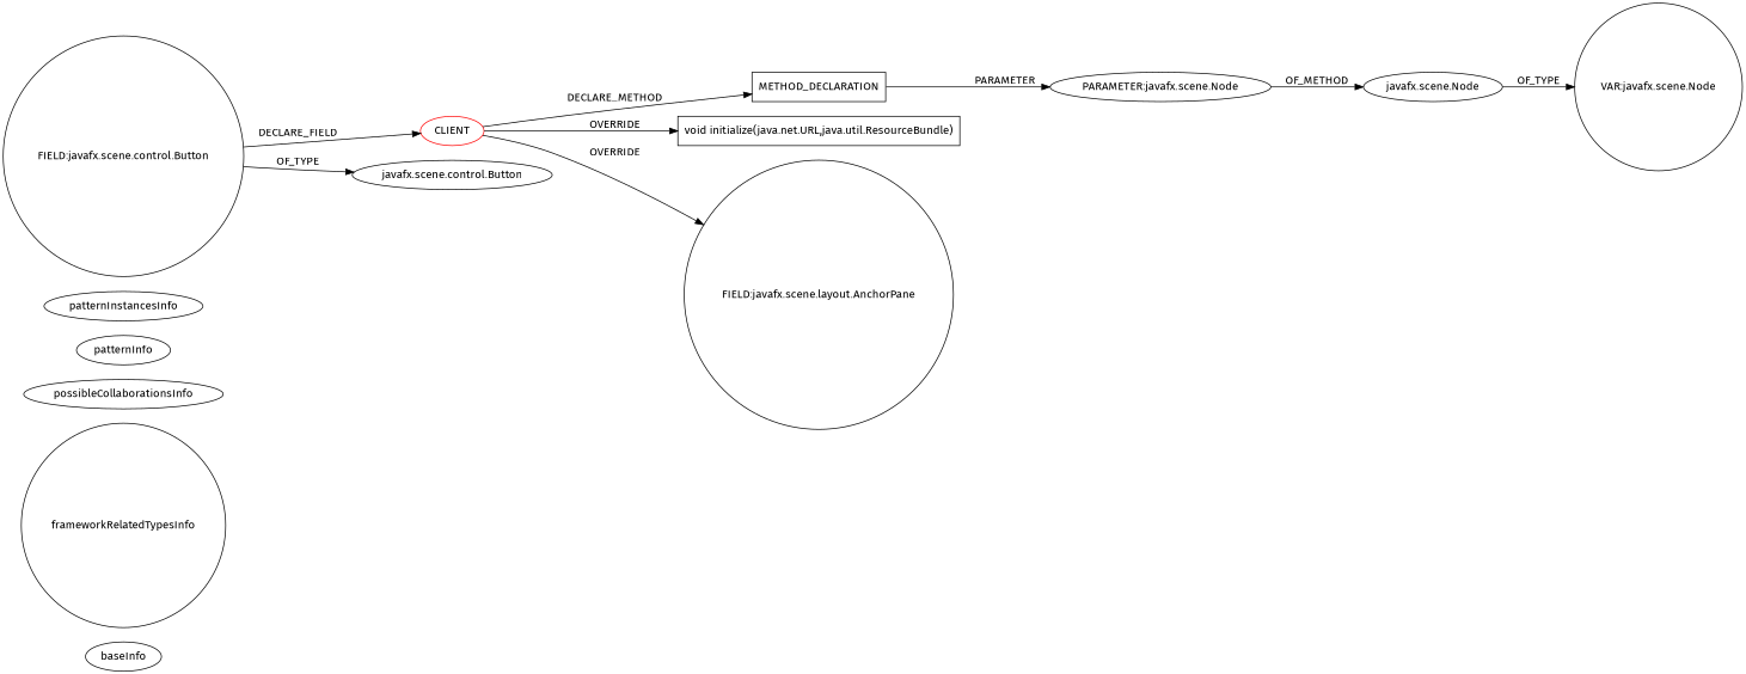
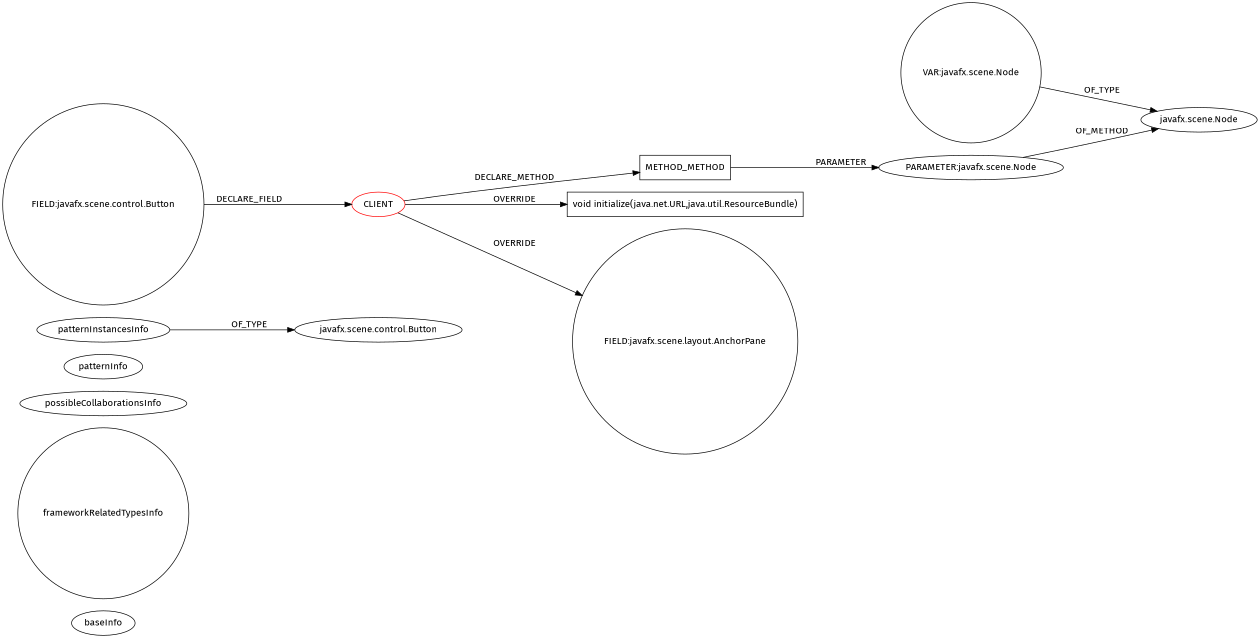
  digraph {
    fontname="Fira Sans"
    rankdir=LR
    node [fontname="Fira Sans" isFrameworkType=false]
    edge [fontname="Fira Sans"]
    baseInfo [category=pattern graphId=3261 isAnonymous=false possibleRelation=false isFrameworkType=""]
    frameworkRelatedTypesInfo [shape=circle isFrameworkType=""]
    possibleCollaborationsInfo [isFrameworkType=""]
    patternInfo [frequency=2.0 patternRootClient=0 isFrameworkType=""]
    patternInstancesInfo [0="hock323-eventManager~/hock323-eventManager/EventManager-master/src/eventManager/controller/EventSelectionDialogController.java~EventSelectionDialogController~2934" 1="ajithkp560-quizmaster~/ajithkp560-quizmaster/quizmaster-master/QuizProgram_SRC/QuizProgram/src/quizprogram/SampleController.java~SampleController~1753" isFrameworkType=""]
    n6 [label="PARAMETER:javafx.scene.Node" vertexType=PARAMETER_DECLARATION]
    n7 [label="javafx.scene.Node" vertexType=FRAMEWORK_CLASS_TYPE]
-   n8 [label=METHOD_DECLARATION shape=box vertexType=CLIENT_METHOD_DECLARATION]
+   n8 [label=METHOD_METHOD shape=box vertexType=CLIENT_METHOD_DECLARATION]
    n9 [color=red label=CLIENT vertexType=ROOT_CLIENT_CLASS_DECLARATION]
    n10 [label="void initialize(java.net.URL,java.util.ResourceBundle)" shape=box vertexType=OVERRIDING_METHOD_DECLARATION]
    n11 [label="FIELD:javafx.scene.layout.AnchorPane" shape=circle vertexType=FIELD_DECLARATION]
    n12 [label="FIELD:javafx.scene.control.Button" shape=circle vertexType=FIELD_DECLARATION]
    n13 [label="javafx.scene.control.Button" vertexType=FRAMEWORK_CLASS_TYPE]
    n14 [label="VAR:javafx.scene.Node" shape=circle vertexType=VARIABLE_EXPRESION]
    n6 -> n7 [label=OF_METHOD]
    n8 -> n6 [label=PARAMETER]
    n9 -> n8 [label=DECLARE_METHOD]
    n9 -> n10 [label=OVERRIDE]
    n9 -> n11 [label=OVERRIDE]
    n12 -> n9 [label=DECLARE_FIELD]
-   n12 -> n13 [label=OF_TYPE]
-   n7 -> n14 [label=OF_TYPE]
+   patternInstancesInfo -> n13 [label=OF_TYPE]
+   n14 -> n7 [label=OF_TYPE]
  }
